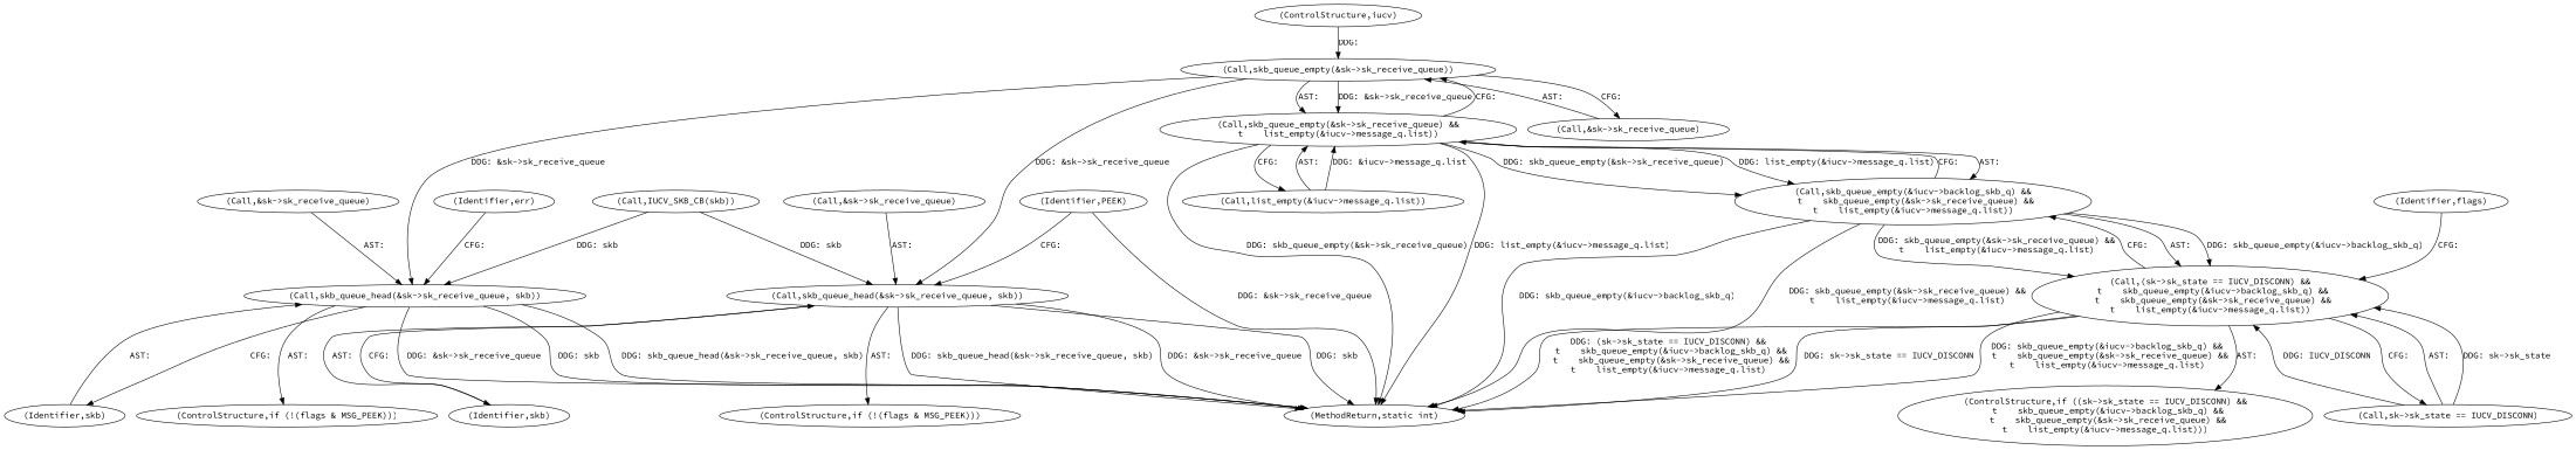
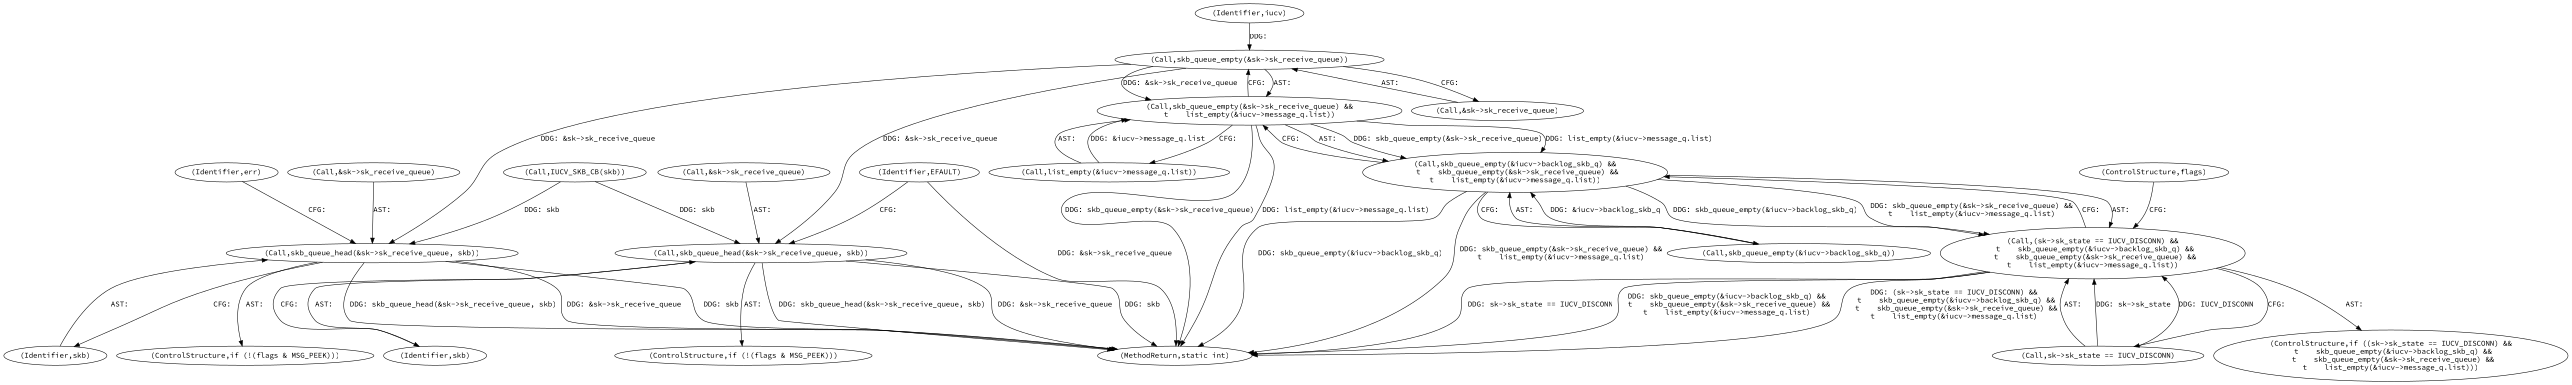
  digraph {
    fontname="Source Code Pro"
    node [fontname="Source Code Pro"]
    edge [fontname="Source Code Pro"]
    n1 [label="(Call,skb_queue_empty(&sk->sk_receive_queue))"]
    n2 [label="(Call,skb_queue_empty(&sk->sk_receive_queue) &&\n\t    list_empty(&iucv->message_q.list))"]
    n3 [label="(Call,skb_queue_head(&sk->sk_receive_queue, skb))"]
    n4 [label="(Call,skb_queue_head(&sk->sk_receive_queue, skb))"]
    n5 [label="(Call,&sk->sk_receive_queue)"]
    n6 [label="(MethodReturn,static int)"]
    n7 [label="(Call,skb_queue_empty(&iucv->backlog_skb_q) &&\n \t    skb_queue_empty(&sk->sk_receive_queue) &&\n\t    list_empty(&iucv->message_q.list))"]
    n8 [label="(Call,list_empty(&iucv->message_q.list))"]
    n9 [label="(ControlStructure,if (!(flags & MSG_PEEK)))"]
    n10 [label="(Identifier,skb)"]
    n11 [label="(ControlStructure,if (!(flags & MSG_PEEK)))"]
    n12 [label="(Identifier,skb)"]
    n13 [label="(Call,(sk->sk_state == IUCV_DISCONN) &&\n \t    skb_queue_empty(&iucv->backlog_skb_q) &&\n \t    skb_queue_empty(&sk->sk_receive_queue) &&\n\t    list_empty(&iucv->message_q.list))"]
+   n14 [label="(Call,skb_queue_empty(&iucv->backlog_skb_q))"]
    n15 [label="(Call,sk->sk_state == IUCV_DISCONN)"]
    n16 [label="(ControlStructure,if ((sk->sk_state == IUCV_DISCONN) &&\n \t    skb_queue_empty(&iucv->backlog_skb_q) &&\n \t    skb_queue_empty(&sk->sk_receive_queue) &&\n\t    list_empty(&iucv->message_q.list)))"]
    n17 [label="(Identifier,err)"]
    n18 [label="(Call,IUCV_SKB_CB(skb))"]
-   n19 [label="(ControlStructure,iucv)"]
+   n19 [label="(Identifier,iucv)"]
    n20 [label="(Call,&sk->sk_receive_queue)"]
    n21 [label="(Call,&sk->sk_receive_queue)"]
-   n22 [label="(Identifier,PEEK)"]
-   n23 [label="(Identifier,flags)"]
+   n22 [label="(Identifier,EFAULT)"]
+   n23 [label="(ControlStructure,flags)"]
    n1 -> n2 [label="AST: "]
    n1 -> n2 [label="DDG: &sk->sk_receive_queue"]
    n1 -> n3 [label="DDG: &sk->sk_receive_queue"]
    n1 -> n4 [label="DDG: &sk->sk_receive_queue"]
    n1 -> n5 [label="CFG: "]
    n2 -> n1 [label="CFG: "]
    n2 -> n6 [label="DDG: skb_queue_empty(&sk->sk_receive_queue)"]
    n2 -> n6 [label="DDG: list_empty(&iucv->message_q.list)"]
    n2 -> n7 [label="AST: "]
    n2 -> n7 [label="DDG: skb_queue_empty(&sk->sk_receive_queue)"]
    n2 -> n7 [label="DDG: list_empty(&iucv->message_q.list)"]
    n2 -> n8 [label="CFG: "]
    n3 -> n6 [label="DDG: skb_queue_head(&sk->sk_receive_queue, skb)"]
    n3 -> n6 [label="DDG: &sk->sk_receive_queue"]
    n3 -> n6 [label="DDG: skb"]
    n3 -> n9 [label="AST: "]
    n3 -> n10 [label="CFG: "]
    n4 -> n6 [label="DDG: skb"]
    n4 -> n6 [label="DDG: skb_queue_head(&sk->sk_receive_queue, skb)"]
    n4 -> n6 [label="DDG: &sk->sk_receive_queue"]
    n4 -> n11 [label="AST: "]
    n4 -> n12 [label="CFG: "]
    n5 -> n1 [label="AST: "]
    n7 -> n2 [label="CFG: "]
    n7 -> n6 [label="DDG: skb_queue_empty(&iucv->backlog_skb_q)"]
    n7 -> n6 [label="DDG: skb_queue_empty(&sk->sk_receive_queue) &&\n\t    list_empty(&iucv->message_q.list)"]
    n7 -> n13 [label="AST: "]
    n7 -> n13 [label="DDG: skb_queue_empty(&iucv->backlog_skb_q)"]
    n7 -> n13 [label="DDG: skb_queue_empty(&sk->sk_receive_queue) &&\n\t    list_empty(&iucv->message_q.list)"]
+   n7 -> n14 [label="CFG: "]
    n8 -> n2 [label="AST: "]
    n8 -> n2 [label="DDG: &iucv->message_q.list"]
    n10 -> n3 [label="AST: "]
    n12 -> n4 [label="AST: "]
    n13 -> n6 [label="DDG: (sk->sk_state == IUCV_DISCONN) &&\n \t    skb_queue_empty(&iucv->backlog_skb_q) &&\n \t    skb_queue_empty(&sk->sk_receive_queue) &&\n\t    list_empty(&iucv->message_q.list)"]
    n13 -> n6 [label="DDG: sk->sk_state == IUCV_DISCONN"]
    n13 -> n6 [label="DDG: skb_queue_empty(&iucv->backlog_skb_q) &&\n \t    skb_queue_empty(&sk->sk_receive_queue) &&\n\t    list_empty(&iucv->message_q.list)"]
    n13 -> n7 [label="CFG: "]
    n13 -> n15 [label="CFG: "]
    n13 -> n16 [label="AST: "]
+   n14 -> n7 [label="AST: "]
+   n14 -> n7 [label="DDG: &iucv->backlog_skb_q"]
    n15 -> n13 [label="AST: "]
    n15 -> n13 [label="DDG: sk->sk_state"]
    n15 -> n13 [label="DDG: IUCV_DISCONN"]
    n17 -> n4 [label="CFG: "]
    n18 -> n3 [label="DDG: skb"]
    n18 -> n4 [label="DDG: skb"]
    n19 -> n1 [label="DDG: "]
    n20 -> n3 [label="AST: "]
    n21 -> n4 [label="AST: "]
    n22 -> n3 [label="CFG: "]
    n22 -> n6 [label="DDG: &sk->sk_receive_queue"]
    n23 -> n13 [label="CFG: "]
  }
